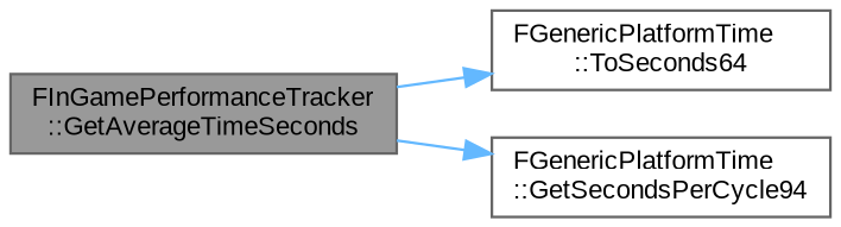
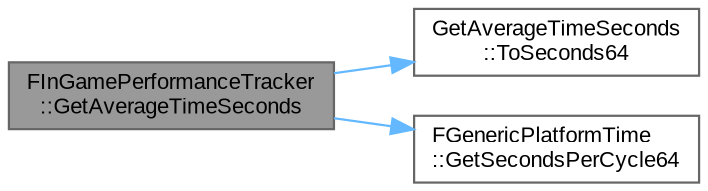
  digraph {
    fontname="Liberation Sans"
    rankdir=LR
    node [color=grey40 fillcolor=white fontname="Liberation Sans" fontsize=10 shape=box style=filled]
    edge [color=steelblue1 fontname="Liberation Sans" fontsize=10 labelfontname=Helvetica labelfontsize=10 style=solid]
    n1 [color=gray40 fillcolor=grey60 fontcolor=black height=0.2 label="FInGamePerformanceTracker\l::GetAverageTimeSeconds" width=0.4]
-   n2 [height=0.2 label="FGenericPlatformTime\l::ToSeconds64" width=0.4]
-   n3 [height=0.2 label="FGenericPlatformTime\l::GetSecondsPerCycle94" width=0.4]
+   n2 [height=0.2 label="GetAverageTimeSeconds\l::ToSeconds64" width=0.4]
+   n3 [height=0.2 label="FGenericPlatformTime\l::GetSecondsPerCycle64" width=0.4]
    n1 -> n2
    n1 -> n3
  }
